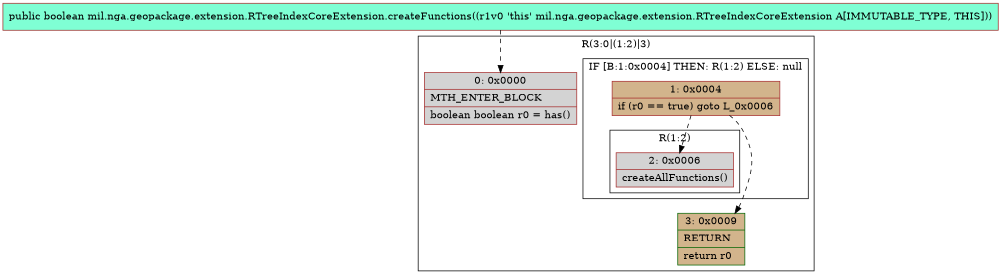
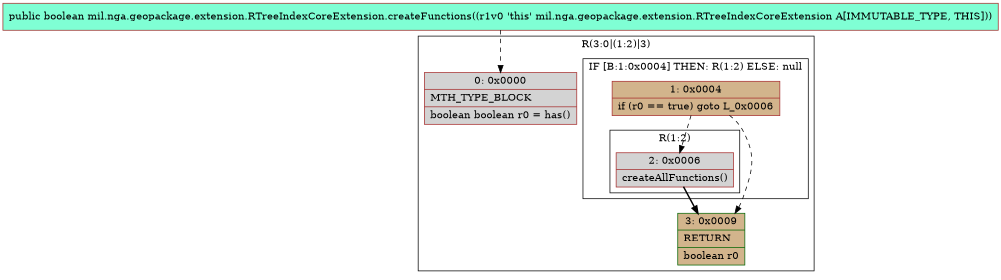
  digraph {
    node [color=brown fillcolor=lightgrey shape=record style=filled]
    edge [style=dashed]
    n1 [label="{2\:\ 0x0006|createAllFunctions()\l}"]
    n2 [fillcolor=tan label="{1\:\ 0x0004|if (r0 == true) goto L_0x0006\l}"]
-   n3 [label="{0\:\ 0x0000|MTH_ENTER_BLOCK\l|boolean boolean r0 = has()\l}"]
-   n4 [color=darkgreen fillcolor=tan label="{3\:\ 0x0009|RETURN\l|return r0\l}"]
+   n3 [label="{0\:\ 0x0000|MTH_TYPE_BLOCK\l|boolean boolean r0 = has()\l}"]
+   n4 [color=darkgreen fillcolor=tan label="{3\:\ 0x0009|RETURN\l|boolean r0\l}"]
    n5 [fillcolor=aquamarine label="{public boolean mil.nga.geopackage.extension.RTreeIndexCoreExtension.createFunctions((r1v0 'this' mil.nga.geopackage.extension.RTreeIndexCoreExtension A[IMMUTABLE_TYPE, THIS])) }"]
    subgraph cluster_1 {
      label="R(3:0|(1:2)|3)"
      n3
      n4
      subgraph cluster_2 {
        label="IF [B:1:0x0004] THEN: R(1:2) ELSE: null"
        n2
        subgraph cluster_3 {
          label="R(1:2)"
          n1
        }
      }
    }
+   n1 -> n4 [style=bold]
    n2 -> n1
    n2 -> n4
    n5 -> n3
  }
